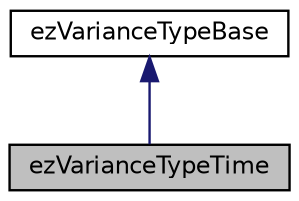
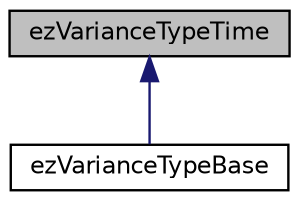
  digraph {
    node [color=black fontname=Helvetica fontsize=10 shape=record style=filled]
    n1 [fillcolor=grey75 fontcolor=black height=0.2 label=ezVarianceTypeTime width=0.4]
    n2 [fillcolor=white height=0.2 label=ezVarianceTypeBase width=0.4]
-   n2 -> n1 [color=midnightblue dir=back fontname=Helvetica fontsize=10 labelfontname=Helvetica labelfontsize=10 style=solid]
+   n1 -> n2 [color=midnightblue dir=back fontname=Helvetica fontsize=10 labelfontname=Helvetica labelfontsize=10 style=solid]
  }
